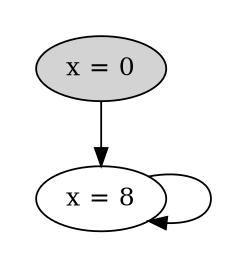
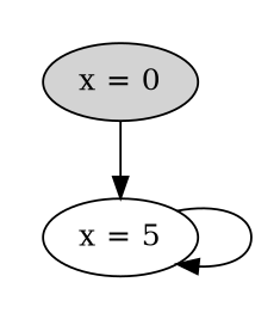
  strict digraph {
    nodesep=0.35
    edge [color=black fontcolor=black]
    n1 [label="x = 0" style=filled]
-   n2 [label="x = 8"]
+   n2 [label="x = 5"]
    subgraph cluster_1 {
      color=white
      subgraph sub_2 {
        color=white
        rank=same
        n1
      }
      subgraph sub_3 {
        color=white
        rank=same
        n2
      }
    }
    n1 -> n2
    n2 -> n2
  }
